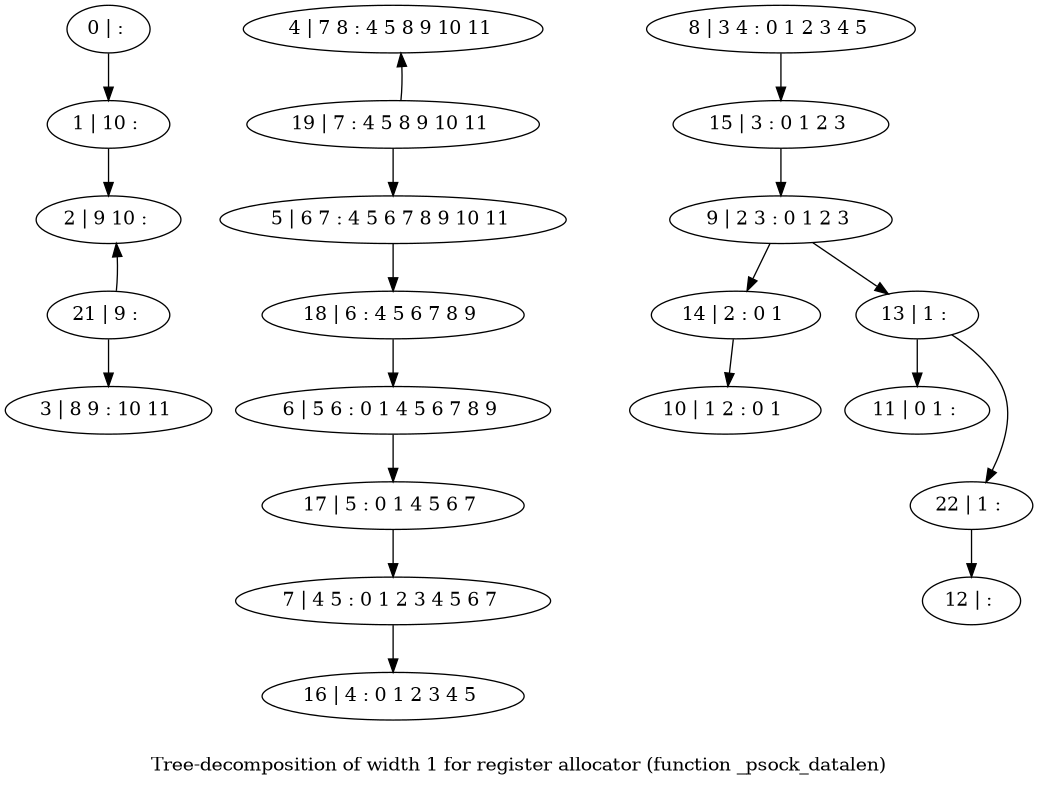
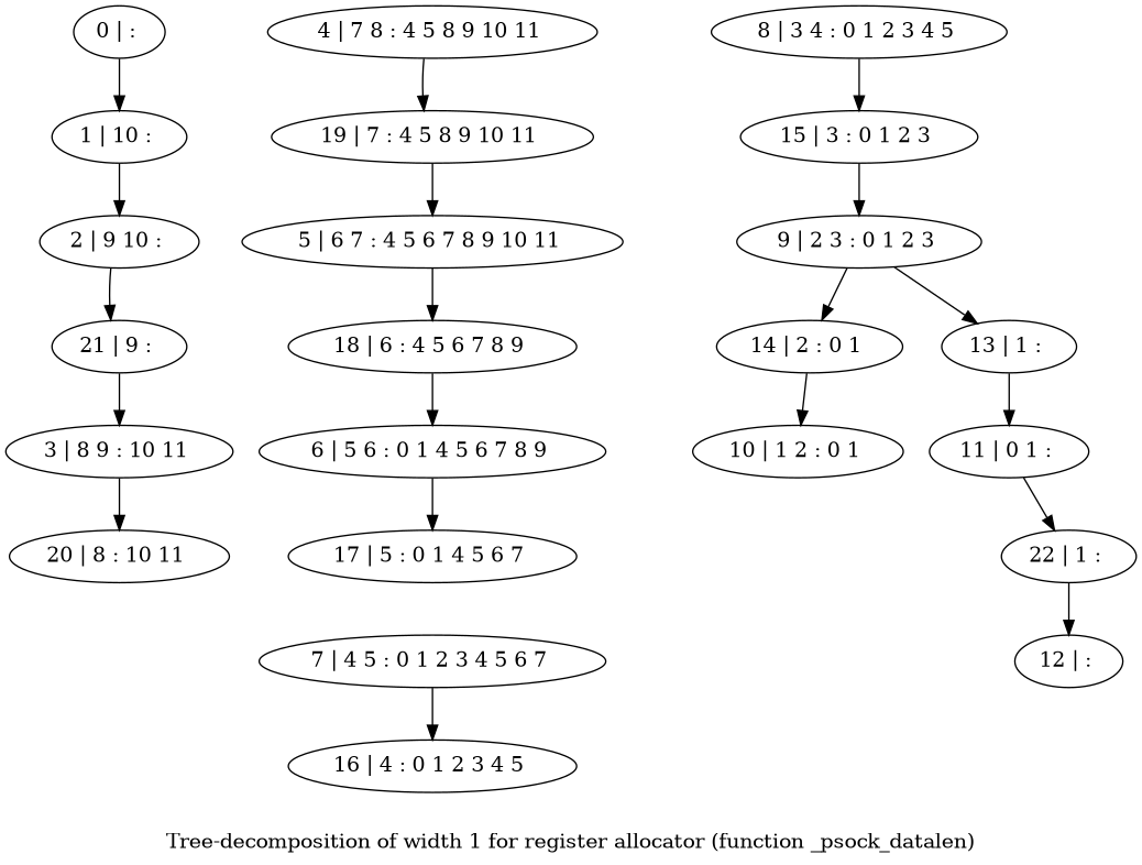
  digraph {
    label="Tree-decomposition of width 1 for register allocator (function _psock_datalen)"
    n1 [label="0 | : "]
    n2 [label="1 | 10 : "]
    n3 [label="2 | 9 10 : "]
    n4 [label="21 | 9 : "]
    n5 [label="3 | 8 9 : 10 11 "]
+   n6 [label="20 | 8 : 10 11 "]
    n7 [label="4 | 7 8 : 4 5 8 9 10 11 "]
    n8 [label="19 | 7 : 4 5 8 9 10 11 "]
    n9 [label="5 | 6 7 : 4 5 6 7 8 9 10 11 "]
    n10 [label="18 | 6 : 4 5 6 7 8 9 "]
    n11 [label="6 | 5 6 : 0 1 4 5 6 7 8 9 "]
    n12 [label="17 | 5 : 0 1 4 5 6 7 "]
    n13 [label="7 | 4 5 : 0 1 2 3 4 5 6 7 "]
    n14 [label="16 | 4 : 0 1 2 3 4 5 "]
    n15 [label="8 | 3 4 : 0 1 2 3 4 5 "]
    n16 [label="15 | 3 : 0 1 2 3 "]
    n17 [label="9 | 2 3 : 0 1 2 3 "]
    n18 [label="14 | 2 : 0 1 "]
    n19 [label="13 | 1 : "]
    n20 [label="10 | 1 2 : 0 1 "]
    n21 [label="11 | 0 1 : "]
    n22 [label="22 | 1 : "]
    n23 [label="12 | : "]
    n1 -> n2
    n2 -> n3
-   n4 -> n3
+   n3 -> n4
    n4 -> n5
-   n8 -> n7
+   n5 -> n6
+   n7 -> n8
    n8 -> n9
    n9 -> n10
    n10 -> n11
    n11 -> n12
-   n12 -> n13
    n13 -> n14
    n15 -> n16
    n16 -> n17
    n17 -> n18
    n17 -> n19
    n18 -> n20
    n19 -> n21
-   n19 -> n22
+   n21 -> n22
    n22 -> n23
  }
